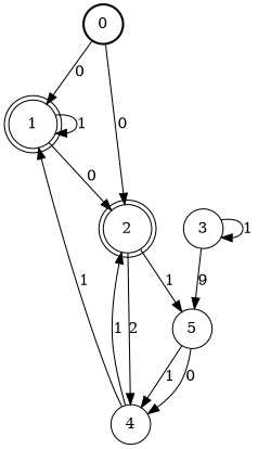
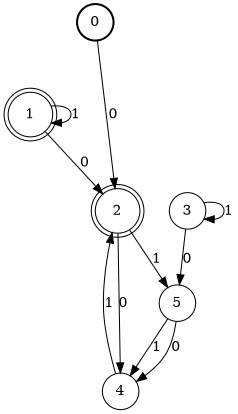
  digraph {
    node [shape=circle]
    0 [style=bold]
    1 [peripheries=2]
    2 [peripheries=2]
    4
    5
    3
-   0 -> 1 [label=0]
    0 -> 2 [label=0]
    1 -> 1 [label=1]
    1 -> 2 [label=0]
-   2 -> 4 [label=2]
+   2 -> 4 [label=0]
    2 -> 5 [label=1]
-   4 -> 1 [label=1]
    4 -> 2 [label=1]
    5 -> 4 [label=0]
    5 -> 4 [label=1]
-   3 -> 5 [label=9]
+   3 -> 5 [label=0]
    3 -> 3 [label=1]
  }
